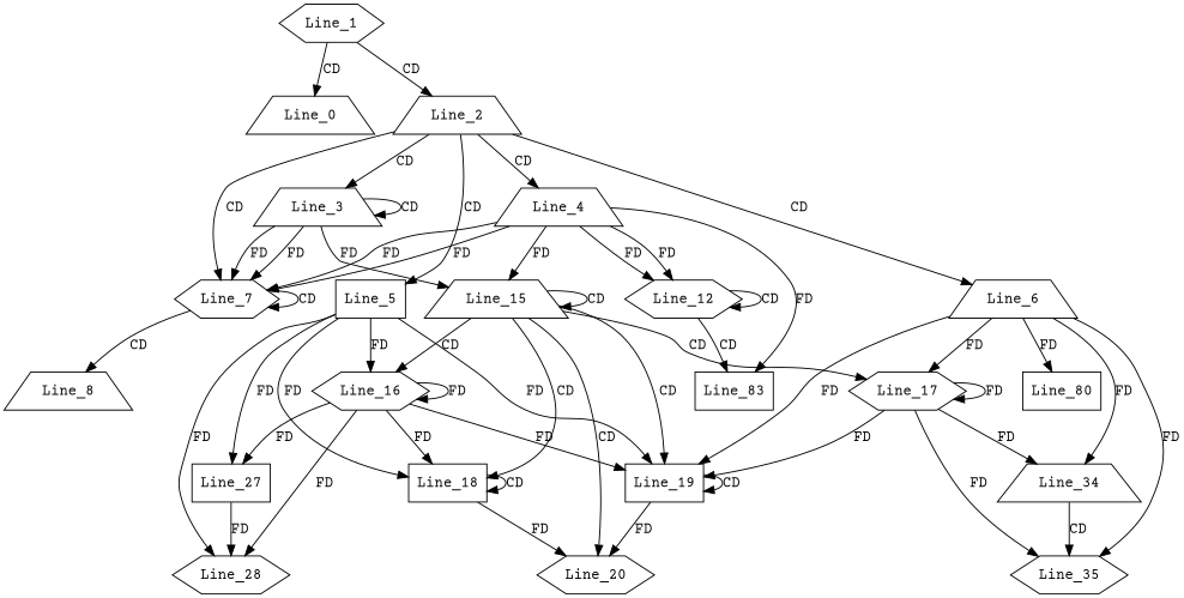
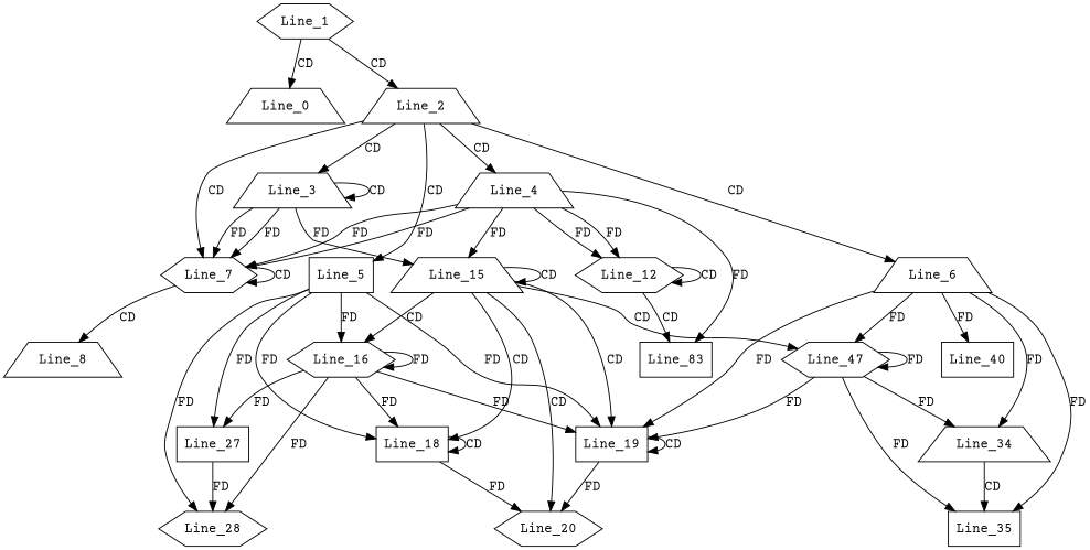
  digraph {
    fontname="Courier Prime"
    node [fontname="Courier Prime" shape=hexagon]
    edge [fontname="Courier Prime"]
    Line_1
    Line_0 [shape=trapezium]
    Line_2 [shape=trapezium]
    Line_3 [shape=trapezium]
    Line_4 [shape=trapezium]
    Line_5 [shape=box]
    Line_6 [shape=trapezium]
    Line_7
    Line_15 [shape=trapezium]
    Line_12
    n11 [label=Line_83 shape=box]
    Line_16
    Line_18 [shape=box]
    Line_19 [shape=box]
    Line_27 [shape=box]
    Line_28
-   Line_40 [shape=box label=Line_80]
-   Line_17
+   Line_40 [shape=box]
+   Line_17 [label=Line_47]
    Line_34 [shape=trapezium]
-   Line_35
+   Line_35 [shape=box]
    Line_8 [shape=trapezium]
    Line_20
    Line_1 -> Line_0 [label=CD]
    Line_1 -> Line_2 [label=CD]
    Line_2 -> Line_3 [label=CD]
    Line_2 -> Line_4 [label=CD]
    Line_2 -> Line_5 [label=CD]
    Line_2 -> Line_6 [label=CD]
    Line_2 -> Line_7 [label=CD]
    Line_3 -> Line_3 [label=CD]
    Line_3 -> Line_7 [label=FD]
    Line_3 -> Line_7 [label=FD]
    Line_3 -> Line_15 [label=FD]
    Line_4 -> Line_7 [label=FD]
    Line_4 -> Line_7 [label=FD]
    Line_4 -> Line_15 [label=FD]
    Line_4 -> Line_12 [label=FD]
    Line_4 -> Line_12 [label=FD]
    Line_4 -> n11 [label=FD]
    Line_5 -> Line_16 [label=FD]
    Line_5 -> Line_18 [label=FD]
    Line_5 -> Line_19 [label=FD]
    Line_5 -> Line_27 [label=FD]
    Line_5 -> Line_28 [label=FD]
    Line_6 -> Line_19 [label=FD]
    Line_6 -> Line_40 [label=FD]
    Line_6 -> Line_17 [label=FD]
    Line_6 -> Line_34 [label=FD]
    Line_6 -> Line_35 [label=FD]
    Line_7 -> Line_7 [label=CD]
    Line_7 -> Line_8 [label=CD]
    Line_15 -> Line_15 [label=CD]
    Line_15 -> Line_16 [label=CD]
    Line_15 -> Line_18 [label=CD]
    Line_15 -> Line_19 [label=CD]
    Line_15 -> Line_17 [label=CD]
    Line_15 -> Line_20 [label=CD]
    Line_12 -> Line_12 [label=CD]
    Line_12 -> n11 [label=CD]
    Line_16 -> Line_16 [label=FD]
    Line_16 -> Line_18 [label=FD]
    Line_16 -> Line_19 [label=FD]
    Line_16 -> Line_27 [label=FD]
    Line_16 -> Line_28 [label=FD]
    Line_18 -> Line_18 [label=CD]
    Line_18 -> Line_20 [label=FD]
    Line_19 -> Line_19 [label=CD]
    Line_19 -> Line_20 [label=FD]
    Line_27 -> Line_28 [label=FD]
    Line_17 -> Line_19 [label=FD]
    Line_17 -> Line_17 [label=FD]
    Line_17 -> Line_34 [label=FD]
    Line_17 -> Line_35 [label=FD]
    Line_34 -> Line_35 [label=CD]
  }
